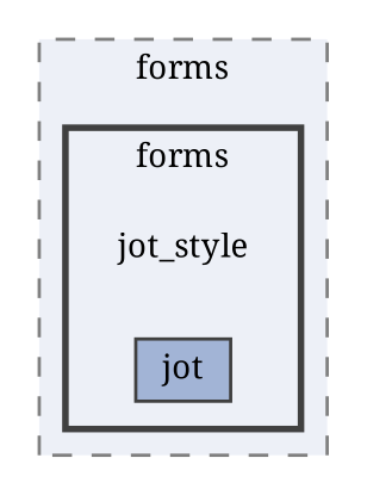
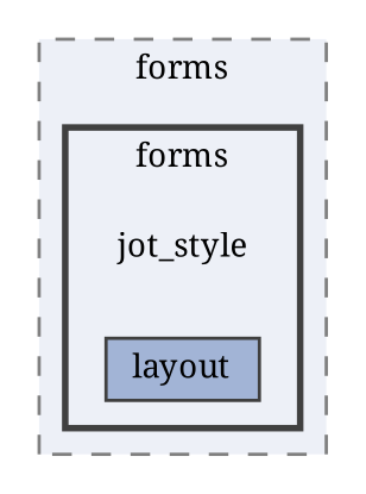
  digraph {
    compound=true
    rankdir=LR
    fontname="Noto Serif"
    node [fontname="Noto Serif" fontsize=10]
    n1 [height=0.2 label=jot_style shape=plaintext width=0.4]
-   n2 [color=grey25 fillcolor="#a2b4d6" height=0.2 label=jot shape=box style=filled width=0.4]
+   n2 [color=grey25 fillcolor="#a2b4d6" height=0.2 label=layout shape=box style=filled width=0.4]
    subgraph cluster_1 {
      bgcolor="#edf0f7"
      fontsize=10
      label=forms
      pencolor=grey50
      style="filled,dashed"
      subgraph cluster_2 {
        bgcolor="#edf0f7"
        fontsize=10
        pencolor=grey25
        style="filled,bold"
        n1
        n2
      }
    }
  }
